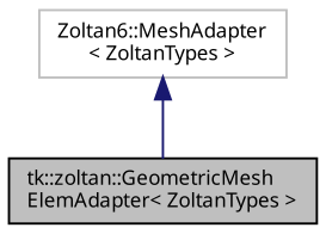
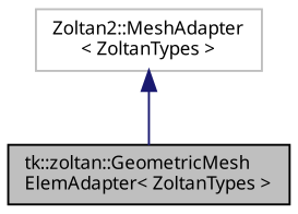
  digraph {
    node [fontname="sans-serif" fontsize=9 shape=record]
    n1 [color=black fillcolor=grey75 fontcolor=black height=0.2 label="tk::zoltan::GeometricMesh\lElemAdapter\< ZoltanTypes \>" style=filled width=0.4]
-   n2 [color=grey75 height=0.2 label="Zoltan6::MeshAdapter\l\< ZoltanTypes \>" width=0.4]
+   n2 [color=grey75 height=0.2 label="Zoltan2::MeshAdapter\l\< ZoltanTypes \>" width=0.4]
    n2 -> n1 [color=midnightblue dir=back fontname="sans-serif" fontsize=9 labelfontname="sans-serif" labelfontsize=9 style=solid]
  }
